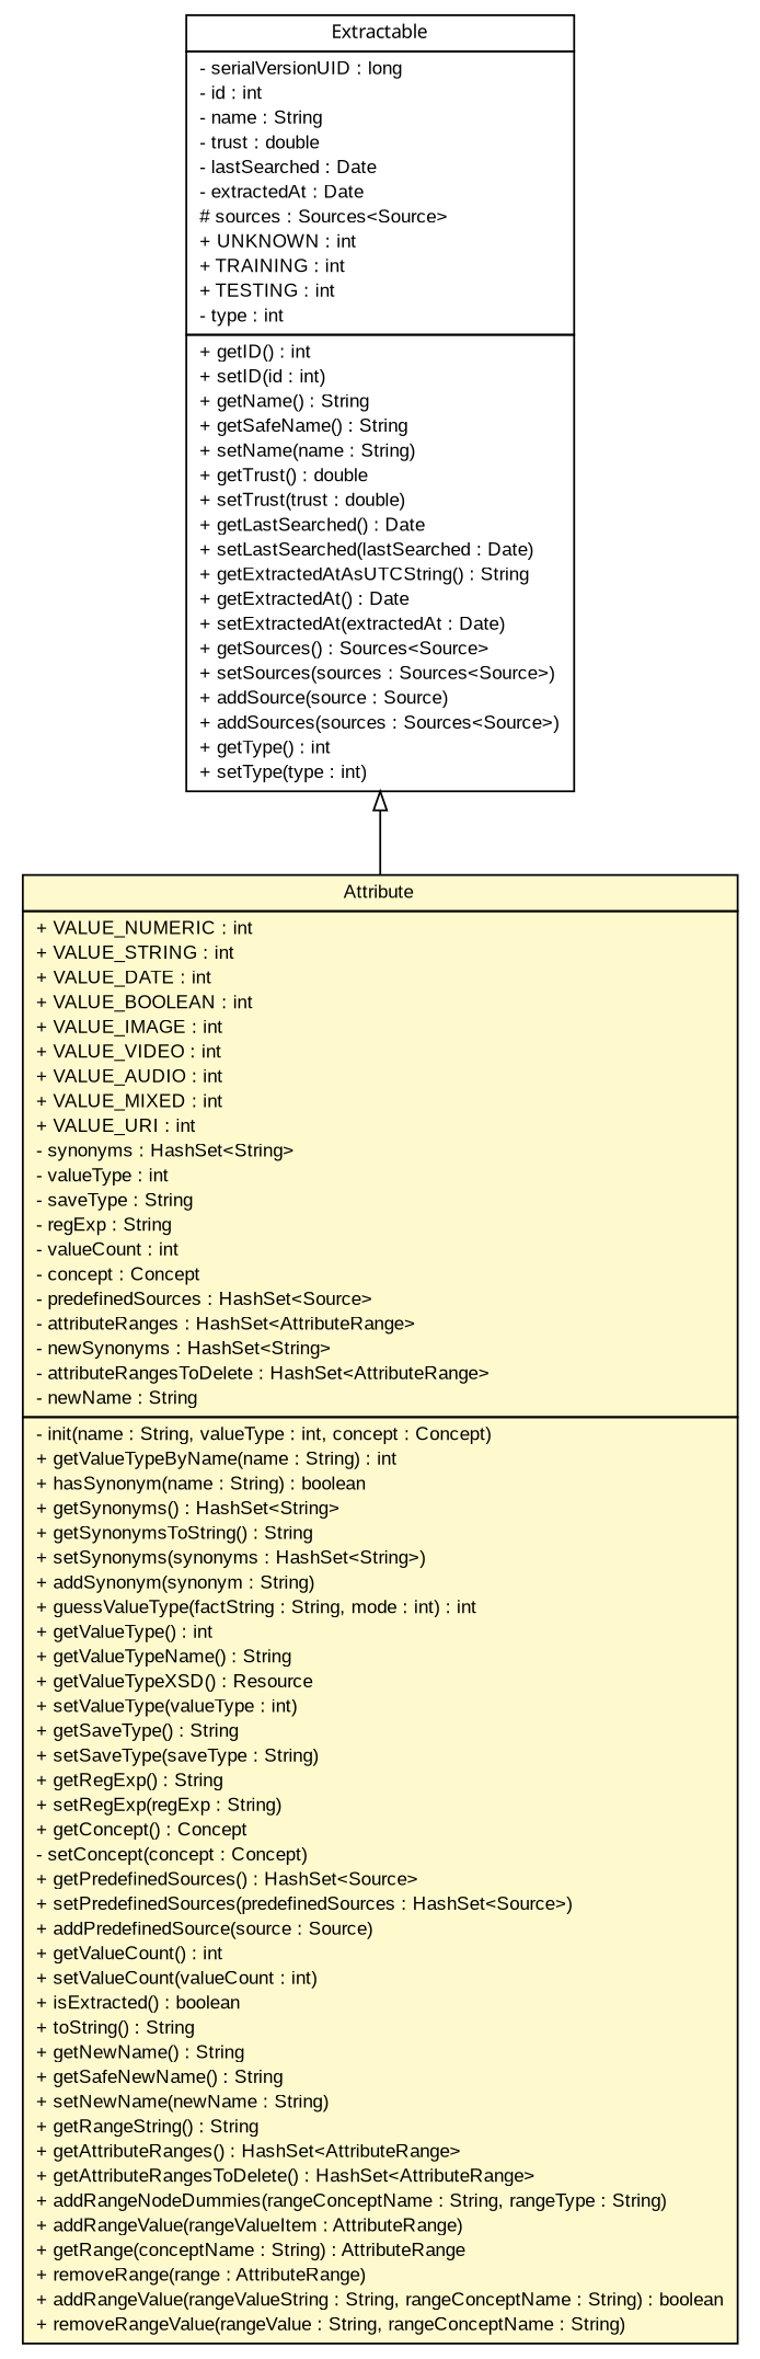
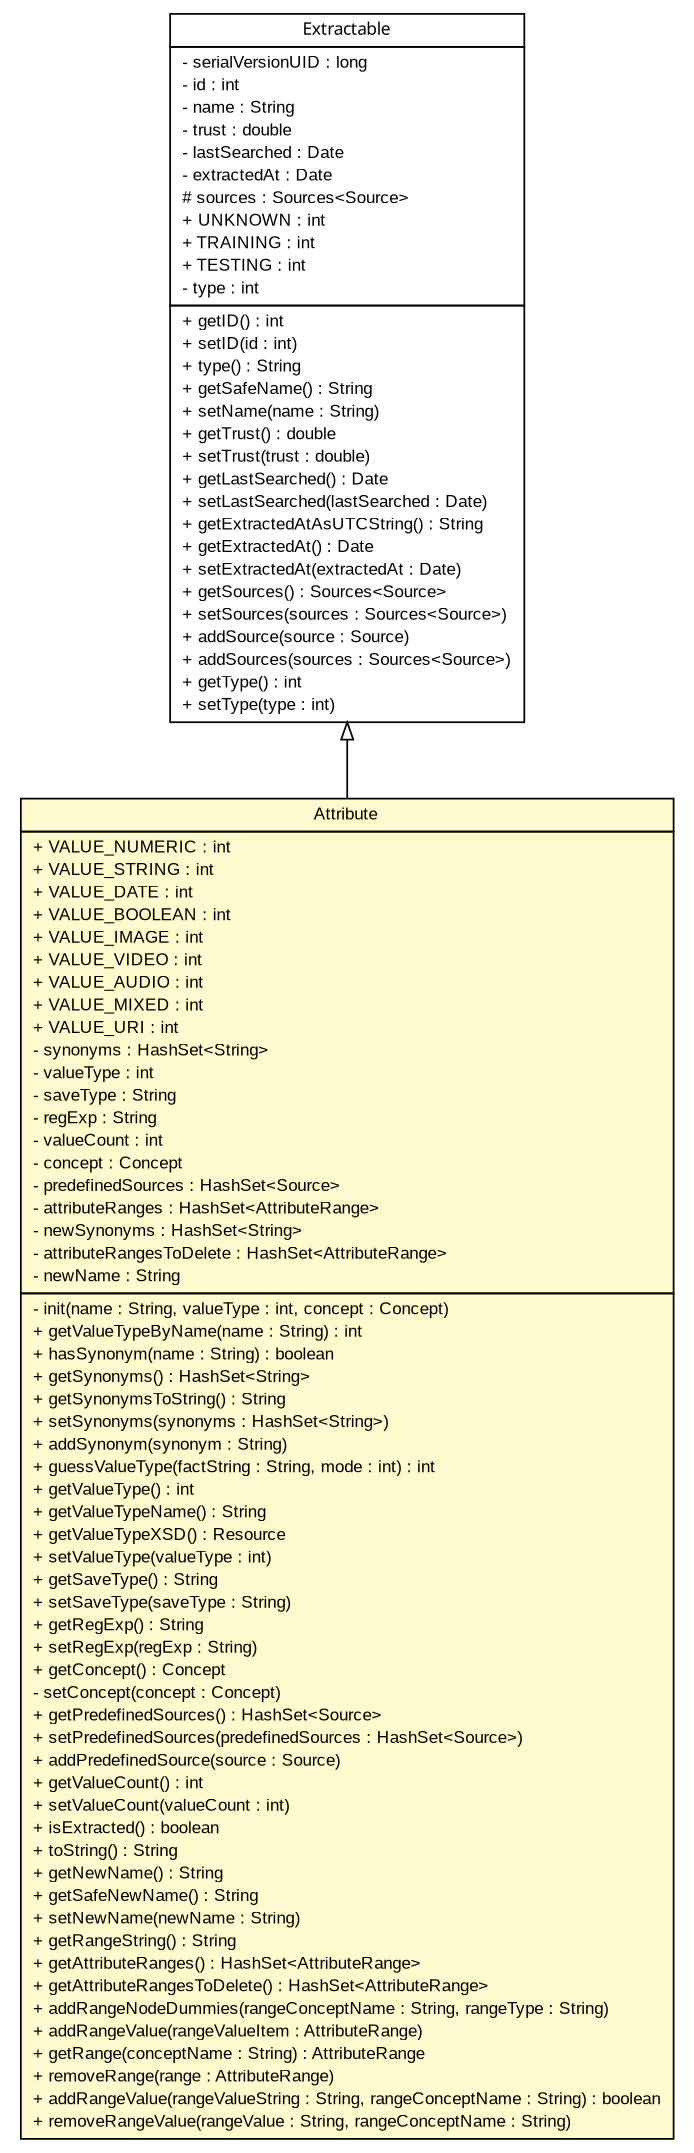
  digraph {
    nodesep=0.25
    ranksep=0.5
    node [fontcolor=black fontname=arial fontsize=10.0 shape=plaintext]
-   n1 [label=<<table title="tud.iir.knowledge.Extractable" border="0" cellborder="1" cellspacing="0" cellpadding="2" port="p" href="./Extractable.html"> 		<tr><td><table border="0" cellspacing="0" cellpadding="1"> <tr><td align="center" balign="center"><font face="ariali"> Extractable </font></td></tr> 		</table></td></tr> 		<tr><td><table border="0" cellspacing="0" cellpadding="1"> <tr><td align="left" balign="left"> - serialVersionUID : long </td></tr> <tr><td align="left" balign="left"> - id : int </td></tr> <tr><td align="left" balign="left"> - name : String </td></tr> <tr><td align="left" balign="left"> - trust : double </td></tr> <tr><td align="left" balign="left"> - lastSearched : Date </td></tr> <tr><td align="left" balign="left"> - extractedAt : Date </td></tr> <tr><td align="left" balign="left"> # sources : Sources&lt;Source&gt; </td></tr> <tr><td align="left" balign="left"> + UNKNOWN : int </td></tr> <tr><td align="left" balign="left"> + TRAINING : int </td></tr> <tr><td align="left" balign="left"> + TESTING : int </td></tr> <tr><td align="left" balign="left"> - type : int </td></tr> 		</table></td></tr> 		<tr><td><table border="0" cellspacing="0" cellpadding="1"> <tr><td align="left" balign="left"> + getID() : int </td></tr> <tr><td align="left" balign="left"> + setID(id : int) </td></tr> <tr><td align="left" balign="left"> + getName() : String </td></tr> <tr><td align="left" balign="left"> + getSafeName() : String </td></tr> <tr><td align="left" balign="left"> + setName(name : String) </td></tr> <tr><td align="left" balign="left"> + getTrust() : double </td></tr> <tr><td align="left" balign="left"> + setTrust(trust : double) </td></tr> <tr><td align="left" balign="left"> + getLastSearched() : Date </td></tr> <tr><td align="left" balign="left"> + setLastSearched(lastSearched : Date) </td></tr> <tr><td align="left" balign="left"> + getExtractedAtAsUTCString() : String </td></tr> <tr><td align="left" balign="left"> + getExtractedAt() : Date </td></tr> <tr><td align="left" balign="left"> + setExtractedAt(extractedAt : Date) </td></tr> <tr><td align="left" balign="left"> + getSources() : Sources&lt;Source&gt; </td></tr> <tr><td align="left" balign="left"> + setSources(sources : Sources&lt;Source&gt;) </td></tr> <tr><td align="left" balign="left"> + addSource(source : Source) </td></tr> <tr><td align="left" balign="left"> + addSources(sources : Sources&lt;Source&gt;) </td></tr> <tr><td align="left" balign="left"> + getType() : int </td></tr> <tr><td align="left" balign="left"> + setType(type : int) </td></tr> 		</table></td></tr> 		</table>>]
+   n1 [label=<<table title="tud.iir.knowledge.Extractable" border="0" cellborder="1" cellspacing="0" cellpadding="2" port="p" href="./Extractable.html"> 		<tr><td><table border="0" cellspacing="0" cellpadding="1"> <tr><td align="center" balign="center"><font face="ariali"> Extractable </font></td></tr> 		</table></td></tr> 		<tr><td><table border="0" cellspacing="0" cellpadding="1"> <tr><td align="left" balign="left"> - serialVersionUID : long </td></tr> <tr><td align="left" balign="left"> - id : int </td></tr> <tr><td align="left" balign="left"> - name : String </td></tr> <tr><td align="left" balign="left"> - trust : double </td></tr> <tr><td align="left" balign="left"> - lastSearched : Date </td></tr> <tr><td align="left" balign="left"> - extractedAt : Date </td></tr> <tr><td align="left" balign="left"> # sources : Sources&lt;Source&gt; </td></tr> <tr><td align="left" balign="left"> + UNKNOWN : int </td></tr> <tr><td align="left" balign="left"> + TRAINING : int </td></tr> <tr><td align="left" balign="left"> + TESTING : int </td></tr> <tr><td align="left" balign="left"> - type : int </td></tr> 		</table></td></tr> 		<tr><td><table border="0" cellspacing="0" cellpadding="1"> <tr><td align="left" balign="left"> + getID() : int </td></tr> <tr><td align="left" balign="left"> + setID(id : int) </td></tr> <tr><td align="left" balign="left"> + type() : String </td></tr> <tr><td align="left" balign="left"> + getSafeName() : String </td></tr> <tr><td align="left" balign="left"> + setName(name : String) </td></tr> <tr><td align="left" balign="left"> + getTrust() : double </td></tr> <tr><td align="left" balign="left"> + setTrust(trust : double) </td></tr> <tr><td align="left" balign="left"> + getLastSearched() : Date </td></tr> <tr><td align="left" balign="left"> + setLastSearched(lastSearched : Date) </td></tr> <tr><td align="left" balign="left"> + getExtractedAtAsUTCString() : String </td></tr> <tr><td align="left" balign="left"> + getExtractedAt() : Date </td></tr> <tr><td align="left" balign="left"> + setExtractedAt(extractedAt : Date) </td></tr> <tr><td align="left" balign="left"> + getSources() : Sources&lt;Source&gt; </td></tr> <tr><td align="left" balign="left"> + setSources(sources : Sources&lt;Source&gt;) </td></tr> <tr><td align="left" balign="left"> + addSource(source : Source) </td></tr> <tr><td align="left" balign="left"> + addSources(sources : Sources&lt;Source&gt;) </td></tr> <tr><td align="left" balign="left"> + getType() : int </td></tr> <tr><td align="left" balign="left"> + setType(type : int) </td></tr> 		</table></td></tr> 		</table>>]
    n2 [label=<<table title="tud.iir.knowledge.Attribute" border="0" cellborder="1" cellspacing="0" cellpadding="2" port="p" bgcolor="lemonChiffon" href="./Attribute.html"> 		<tr><td><table border="0" cellspacing="0" cellpadding="1"> <tr><td align="center" balign="center"> Attribute </td></tr> 		</table></td></tr> 		<tr><td><table border="0" cellspacing="0" cellpadding="1"> <tr><td align="left" balign="left"> + VALUE_NUMERIC : int </td></tr> <tr><td align="left" balign="left"> + VALUE_STRING : int </td></tr> <tr><td align="left" balign="left"> + VALUE_DATE : int </td></tr> <tr><td align="left" balign="left"> + VALUE_BOOLEAN : int </td></tr> <tr><td align="left" balign="left"> + VALUE_IMAGE : int </td></tr> <tr><td align="left" balign="left"> + VALUE_VIDEO : int </td></tr> <tr><td align="left" balign="left"> + VALUE_AUDIO : int </td></tr> <tr><td align="left" balign="left"> + VALUE_MIXED : int </td></tr> <tr><td align="left" balign="left"> + VALUE_URI : int </td></tr> <tr><td align="left" balign="left"> - synonyms : HashSet&lt;String&gt; </td></tr> <tr><td align="left" balign="left"> - valueType : int </td></tr> <tr><td align="left" balign="left"> - saveType : String </td></tr> <tr><td align="left" balign="left"> - regExp : String </td></tr> <tr><td align="left" balign="left"> - valueCount : int </td></tr> <tr><td align="left" balign="left"> - concept : Concept </td></tr> <tr><td align="left" balign="left"> - predefinedSources : HashSet&lt;Source&gt; </td></tr> <tr><td align="left" balign="left"> - attributeRanges : HashSet&lt;AttributeRange&gt; </td></tr> <tr><td align="left" balign="left"> - newSynonyms : HashSet&lt;String&gt; </td></tr> <tr><td align="left" balign="left"> - attributeRangesToDelete : HashSet&lt;AttributeRange&gt; </td></tr> <tr><td align="left" balign="left"> - newName : String </td></tr> 		</table></td></tr> 		<tr><td><table border="0" cellspacing="0" cellpadding="1"> <tr><td align="left" balign="left"> - init(name : String, valueType : int, concept : Concept) </td></tr> <tr><td align="left" balign="left"> + getValueTypeByName(name : String) : int </td></tr> <tr><td align="left" balign="left"> + hasSynonym(name : String) : boolean </td></tr> <tr><td align="left" balign="left"> + getSynonyms() : HashSet&lt;String&gt; </td></tr> <tr><td align="left" balign="left"> + getSynonymsToString() : String </td></tr> <tr><td align="left" balign="left"> + setSynonyms(synonyms : HashSet&lt;String&gt;) </td></tr> <tr><td align="left" balign="left"> + addSynonym(synonym : String) </td></tr> <tr><td align="left" balign="left"> + guessValueType(factString : String, mode : int) : int </td></tr> <tr><td align="left" balign="left"> + getValueType() : int </td></tr> <tr><td align="left" balign="left"> + getValueTypeName() : String </td></tr> <tr><td align="left" balign="left"> + getValueTypeXSD() : Resource </td></tr> <tr><td align="left" balign="left"> + setValueType(valueType : int) </td></tr> <tr><td align="left" balign="left"> + getSaveType() : String </td></tr> <tr><td align="left" balign="left"> + setSaveType(saveType : String) </td></tr> <tr><td align="left" balign="left"> + getRegExp() : String </td></tr> <tr><td align="left" balign="left"> + setRegExp(regExp : String) </td></tr> <tr><td align="left" balign="left"> + getConcept() : Concept </td></tr> <tr><td align="left" balign="left"> - setConcept(concept : Concept) </td></tr> <tr><td align="left" balign="left"> + getPredefinedSources() : HashSet&lt;Source&gt; </td></tr> <tr><td align="left" balign="left"> + setPredefinedSources(predefinedSources : HashSet&lt;Source&gt;) </td></tr> <tr><td align="left" balign="left"> + addPredefinedSource(source : Source) </td></tr> <tr><td align="left" balign="left"> + getValueCount() : int </td></tr> <tr><td align="left" balign="left"> + setValueCount(valueCount : int) </td></tr> <tr><td align="left" balign="left"> + isExtracted() : boolean </td></tr> <tr><td align="left" balign="left"> + toString() : String </td></tr> <tr><td align="left" balign="left"> + getNewName() : String </td></tr> <tr><td align="left" balign="left"> + getSafeNewName() : String </td></tr> <tr><td align="left" balign="left"> + setNewName(newName : String) </td></tr> <tr><td align="left" balign="left"> + getRangeString() : String </td></tr> <tr><td align="left" balign="left"> + getAttributeRanges() : HashSet&lt;AttributeRange&gt; </td></tr> <tr><td align="left" balign="left"> + getAttributeRangesToDelete() : HashSet&lt;AttributeRange&gt; </td></tr> <tr><td align="left" balign="left"> + addRangeNodeDummies(rangeConceptName : String, rangeType : String) </td></tr> <tr><td align="left" balign="left"> + addRangeValue(rangeValueItem : AttributeRange) </td></tr> <tr><td align="left" balign="left"> + getRange(conceptName : String) : AttributeRange </td></tr> <tr><td align="left" balign="left"> + removeRange(range : AttributeRange) </td></tr> <tr><td align="left" balign="left"> + addRangeValue(rangeValueString : String, rangeConceptName : String) : boolean </td></tr> <tr><td align="left" balign="left"> + removeRangeValue(rangeValue : String, rangeConceptName : String) </td></tr> 		</table></td></tr> 		</table>>]
    n1 -> n2 [arrowtail=empty dir=back fontname=arial fontsize=10 headport=p labelfontname=arial labelfontsize=10 tailport=p]
  }
